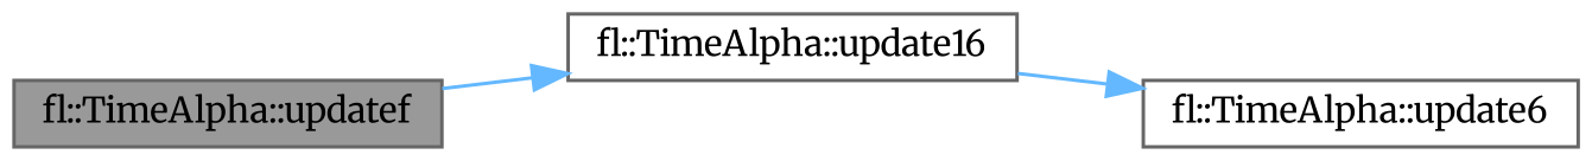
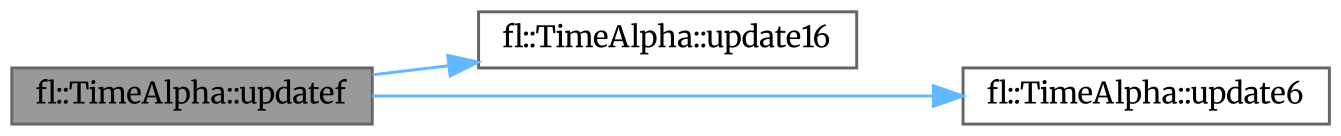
  digraph {
    fontname=Merriweather
    rankdir=LR
    node [color=grey40 fillcolor=white fontname=Merriweather fontsize=10 shape=box style=filled]
    edge [color=steelblue1 fontname=Merriweather fontsize=10 labelfontname=Helvetica labelfontsize=10 style=solid]
    n1 [color=gray40 fillcolor=grey60 fontcolor=black height=0.2 label="fl::TimeAlpha::updatef" width=0.4]
    n2 [height=0.2 label="fl::TimeAlpha::update16" width=0.4]
    n3 [height=0.2 label="fl::TimeAlpha::update6" width=0.4]
    n1 -> n2
-   n2 -> n3
+   n1 -> n3
  }
